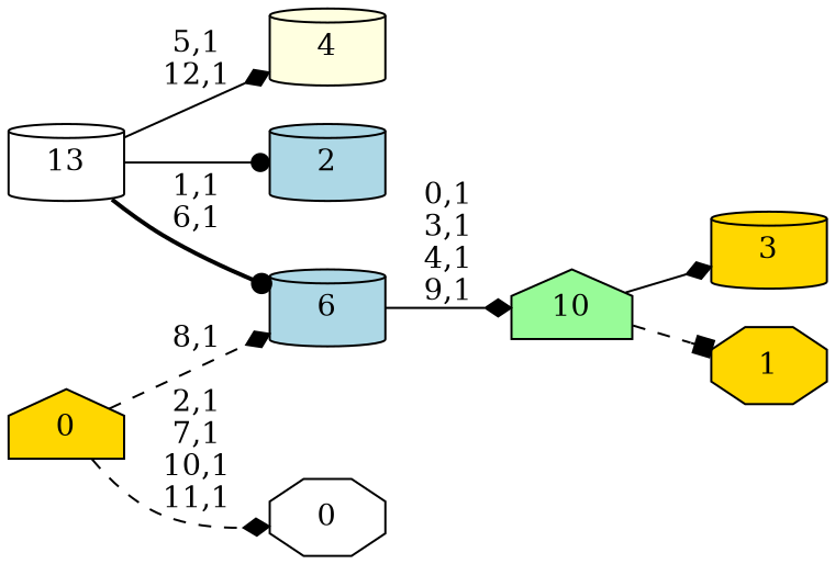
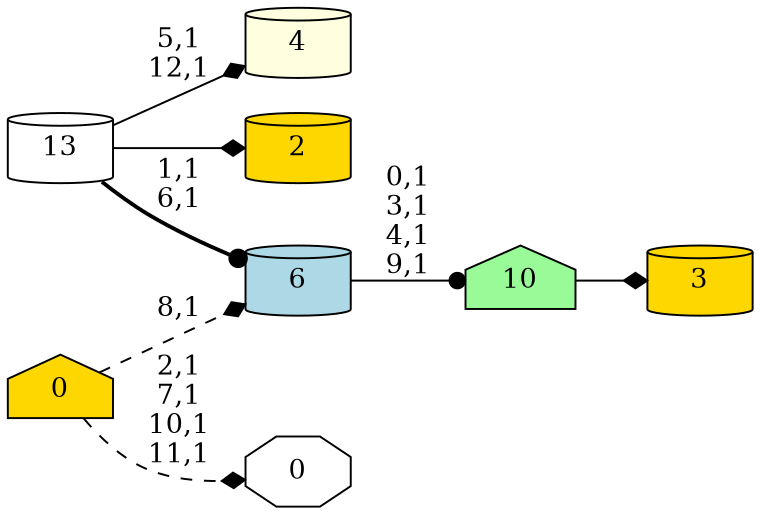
  digraph {
    rankdir=LR
    node [fillcolor=gold shape=cylinder style=filled]
    edge [arrowhead=diamond style=solid]
    n1 [fillcolor=lightyellow label=4]
    n2 [label=3]
-   n3 [fillcolor=lightblue label=2]
+   n3 [label=2]
    13 [fillcolor=white]
    6 [fillcolor=lightblue]
-   n6 [label=1 shape=octagon]
    10 [fillcolor=palegreen shape=house]
    n8 [fillcolor=white label=0 shape=octagon]
    0 [shape=house]
    13 -> n1 [label="5,1\n12,1"]
-   13 -> n3 [arrowhead=dot]
+   13 -> n3
    13 -> 6 [arrowhead=dot label="1,1\n6,1" style=bold]
-   6 -> 10 [label="0,1\n3,1\n4,1\n9,1"]
+   6 -> 10 [arrowhead=dot label="0,1\n3,1\n4,1\n9,1"]
    10 -> n2
-   10 -> n6 [arrowhead=box style=dashed]
    0 -> 6 [label="8,1" style=dashed]
    0 -> n8 [label="2,1\n7,1\n10,1\n11,1" style=dashed]
  }
